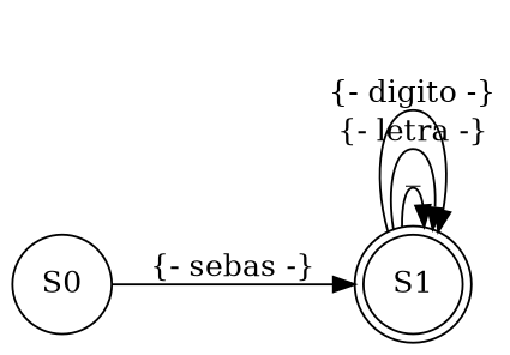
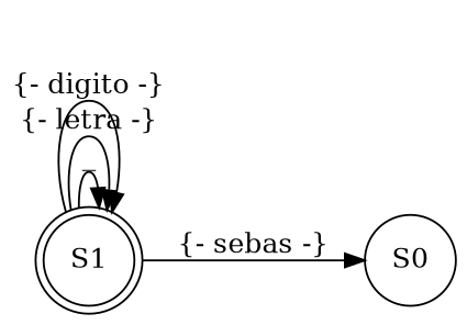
  digraph {
    rankdir=LR
    S1 [shape=doublecircle]
    S0 [shape=circle]
    S1 -> S1 [label="  _  "]
    S1 -> S1 [label="{- letra -}"]
    S1 -> S1 [label="{- digito -}"]
-   S0 -> S1 [label="{- sebas -}"]
+   S1 -> S0 [label="{- sebas -}"]
  }
